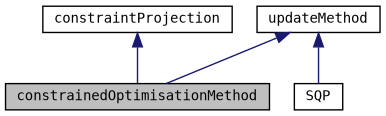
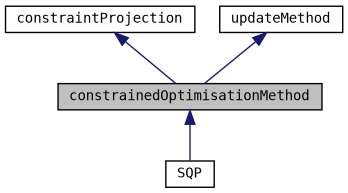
  digraph {
    fontname="DejaVu Sans Mono"
    node [color=black fontname="DejaVu Sans Mono" fontsize=10 shape=record]
    edge [color=midnightblue dir=back fontname="DejaVu Sans Mono" fontsize=10 labelfontname=Helvetica labelfontsize=10 style=solid]
    n1 [fillcolor=grey75 fontcolor=black height=0.2 label=constrainedOptimisationMethod style=filled width=0.4]
    n2 [height=0.2 label=SQP width=0.4]
    n3 [height=0.2 label=constraintProjection width=0.4]
    n4 [height=0.2 label=updateMethod width=0.4]
-   n4 -> n2
+   n1 -> n2
    n3 -> n1
    n4 -> n1
  }
